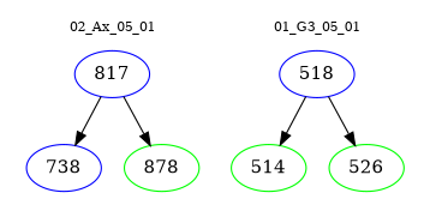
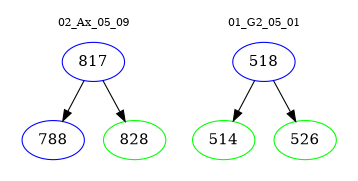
  digraph {
    node [color=blue]
    edge [color=black]
    n1 [label=817]
-   n2 [label=738]
-   n3 [color=green label=878]
+   n2 [label=788]
+   n3 [color=green label=828]
    n4 [label=518]
    n5 [color=green label=514]
    n6 [color=green label=526]
    subgraph cluster_1 {
      color=white
      fontsize=10
-     label="02_Ax_05_01"
+     label="02_Ax_05_09"
      n1
      n2
      n3
    }
    subgraph cluster_2 {
      color=white
      fontsize=10
-     label="01_G3_05_01"
+     label="01_G2_05_01"
      n4
      n5
      n6
    }
    n1 -> n2
    n1 -> n3
    n4 -> n5
    n4 -> n6
  }
